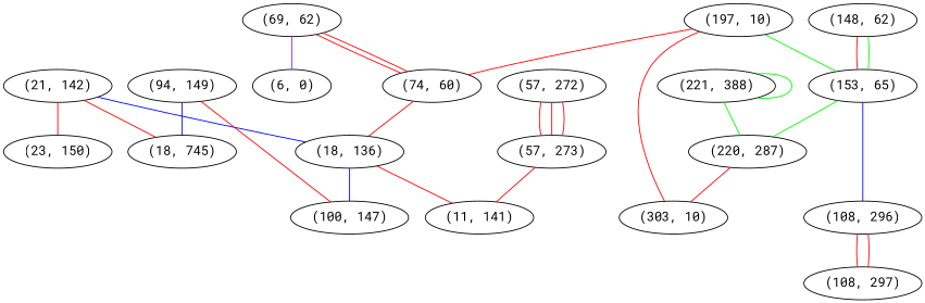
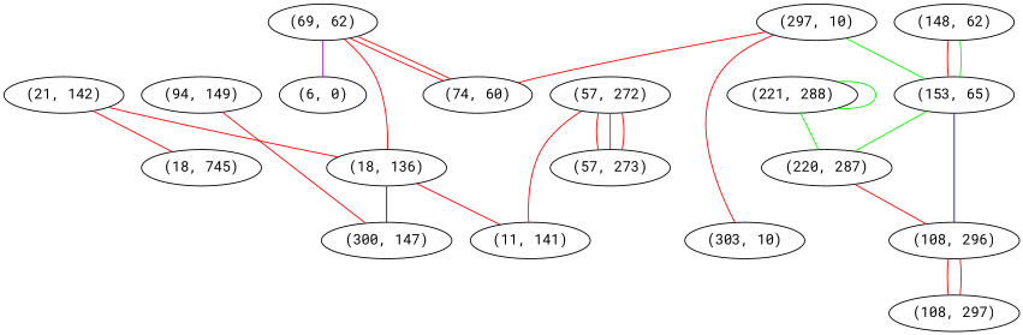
  graph {
    fontname="Roboto Mono"
    node [fontname="Roboto Mono"]
    edge [color=red fontname="Roboto Mono" weight=1]
    "(21, 142)"
-   "(23, 150)"
    n3 [label="(18, 745)"]
    "(18, 136)"
    "(11, 141)"
-   "(100, 147)"
+   "(100, 147)" [label="(300, 147)"]
    "(69, 62)"
    n8 [label="(6, 0)"]
    "(74, 60)"
    "(57, 272)"
    "(57, 273)"
    "(94, 149)"
-   "(221, 288)" [label="(221, 388)"]
+   "(221, 288)"
    "(220, 287)"
    "(108, 296)"
    "(148, 62)"
    "(153, 65)"
-   "(297, 10)" [label="(197, 10)"]
+   "(297, 10)"
    "(303, 10)"
    "(108, 297)"
-   "(21, 142)" -- "(23, 150)"
    "(21, 142)" -- n3
-   "(21, 142)" -- "(18, 136)" [color=blue]
+   "(21, 142)" -- "(18, 136)"
    "(18, 136)" -- "(11, 141)"
    "(18, 136)" -- "(100, 147)" [color=blue weight=3]
-   "(74, 60)" -- "(18, 136)"
+   "(69, 62)" -- "(18, 136)"
    "(69, 62)" -- n8 [color=purple weight=4]
    "(69, 62)" -- "(74, 60)"
    "(69, 62)" -- "(74, 60)"
-   "(57, 273)" -- "(11, 141)"
+   "(57, 272)" -- "(11, 141)"
    "(57, 272)" -- "(57, 273)"
    "(57, 272)" -- "(57, 273)"
    "(57, 272)" -- "(57, 273)"
-   "(94, 149)" -- n3 [color=blue weight=3]
    "(94, 149)" -- "(100, 147)"
    "(221, 288)" -- "(221, 288)" [color=green weight=2]
    "(221, 288)" -- "(220, 287)" [color=green]
-   "(220, 287)" -- "(303, 10)"
+   "(220, 287)" -- "(108, 296)"
    "(108, 296)" -- "(153, 65)" [color=blue weight=3]
    "(108, 296)" -- "(108, 297)"
    "(108, 296)" -- "(108, 297)"
    "(148, 62)" -- "(153, 65)"
    "(148, 62)" -- "(153, 65)" [color=green weight=2]
    "(153, 65)" -- "(220, 287)" [color=green]
    "(297, 10)" -- "(74, 60)"
    "(297, 10)" -- "(153, 65)" [color=green weight=3]
    "(297, 10)" -- "(303, 10)"
  }
